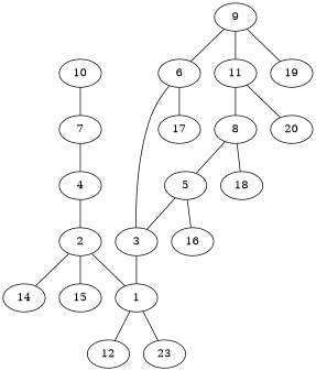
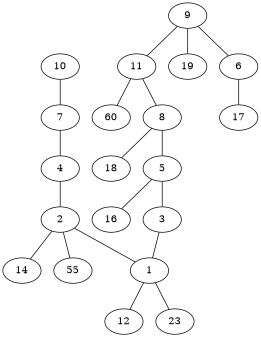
  graph {
    node [chem=H]
    edge [valence=1]
    1 [chem=C]
    12
    n3 [label=23]
    2 [chem=C]
    14
-   15
+   15 [label=55]
    3 [chem=C]
    4 [chem=N]
    5 [chem=C]
    16
    6 [chem=C]
    17
    7 [chem=N]
    8 [chem=C]
    18
    9 [chem=C]
    11 [chem=C]
    19
-   20
+   20 [label=60]
    10 [chem=N]
    1 -- 12
    1 -- n3
    2 -- 1
    2 -- 14
    2 -- 15
    3 -- 1
    4 -- 2
    5 -- 3 [valence=2]
    5 -- 16
-   6 -- 3
    6 -- 17
    7 -- 4 [valence=2]
    8 -- 5
    8 -- 18
    9 -- 6 [valence=2]
    9 -- 11
    9 -- 19
    11 -- 8 [valence=2]
    11 -- 20
    10 -- 7 [valence=2]
  }
